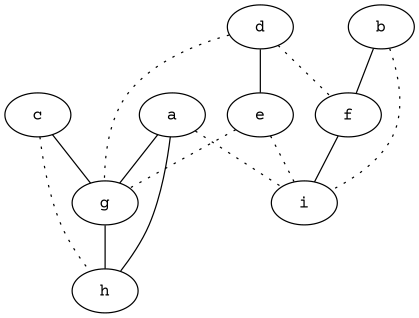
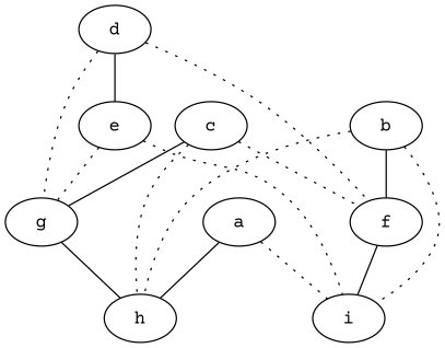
  graph {
    fontname="Courier Prime"
    node [fontname="Courier Prime"]
    edge [fontname="Courier Prime" style=dotted]
    a
    g
    h
    i
    b
    f
    c
    d
    e
-   a -- g [style=""]
    a -- h [style=""]
    a -- i
    g -- h [style=""]
+   b -- h
    b -- i
    b -- f [style=""]
    f -- i [style=""]
    c -- g [style=""]
    c -- h
+   c -- f
    d -- g
    d -- f
    d -- e [style=""]
    e -- g
    e -- i
  }
